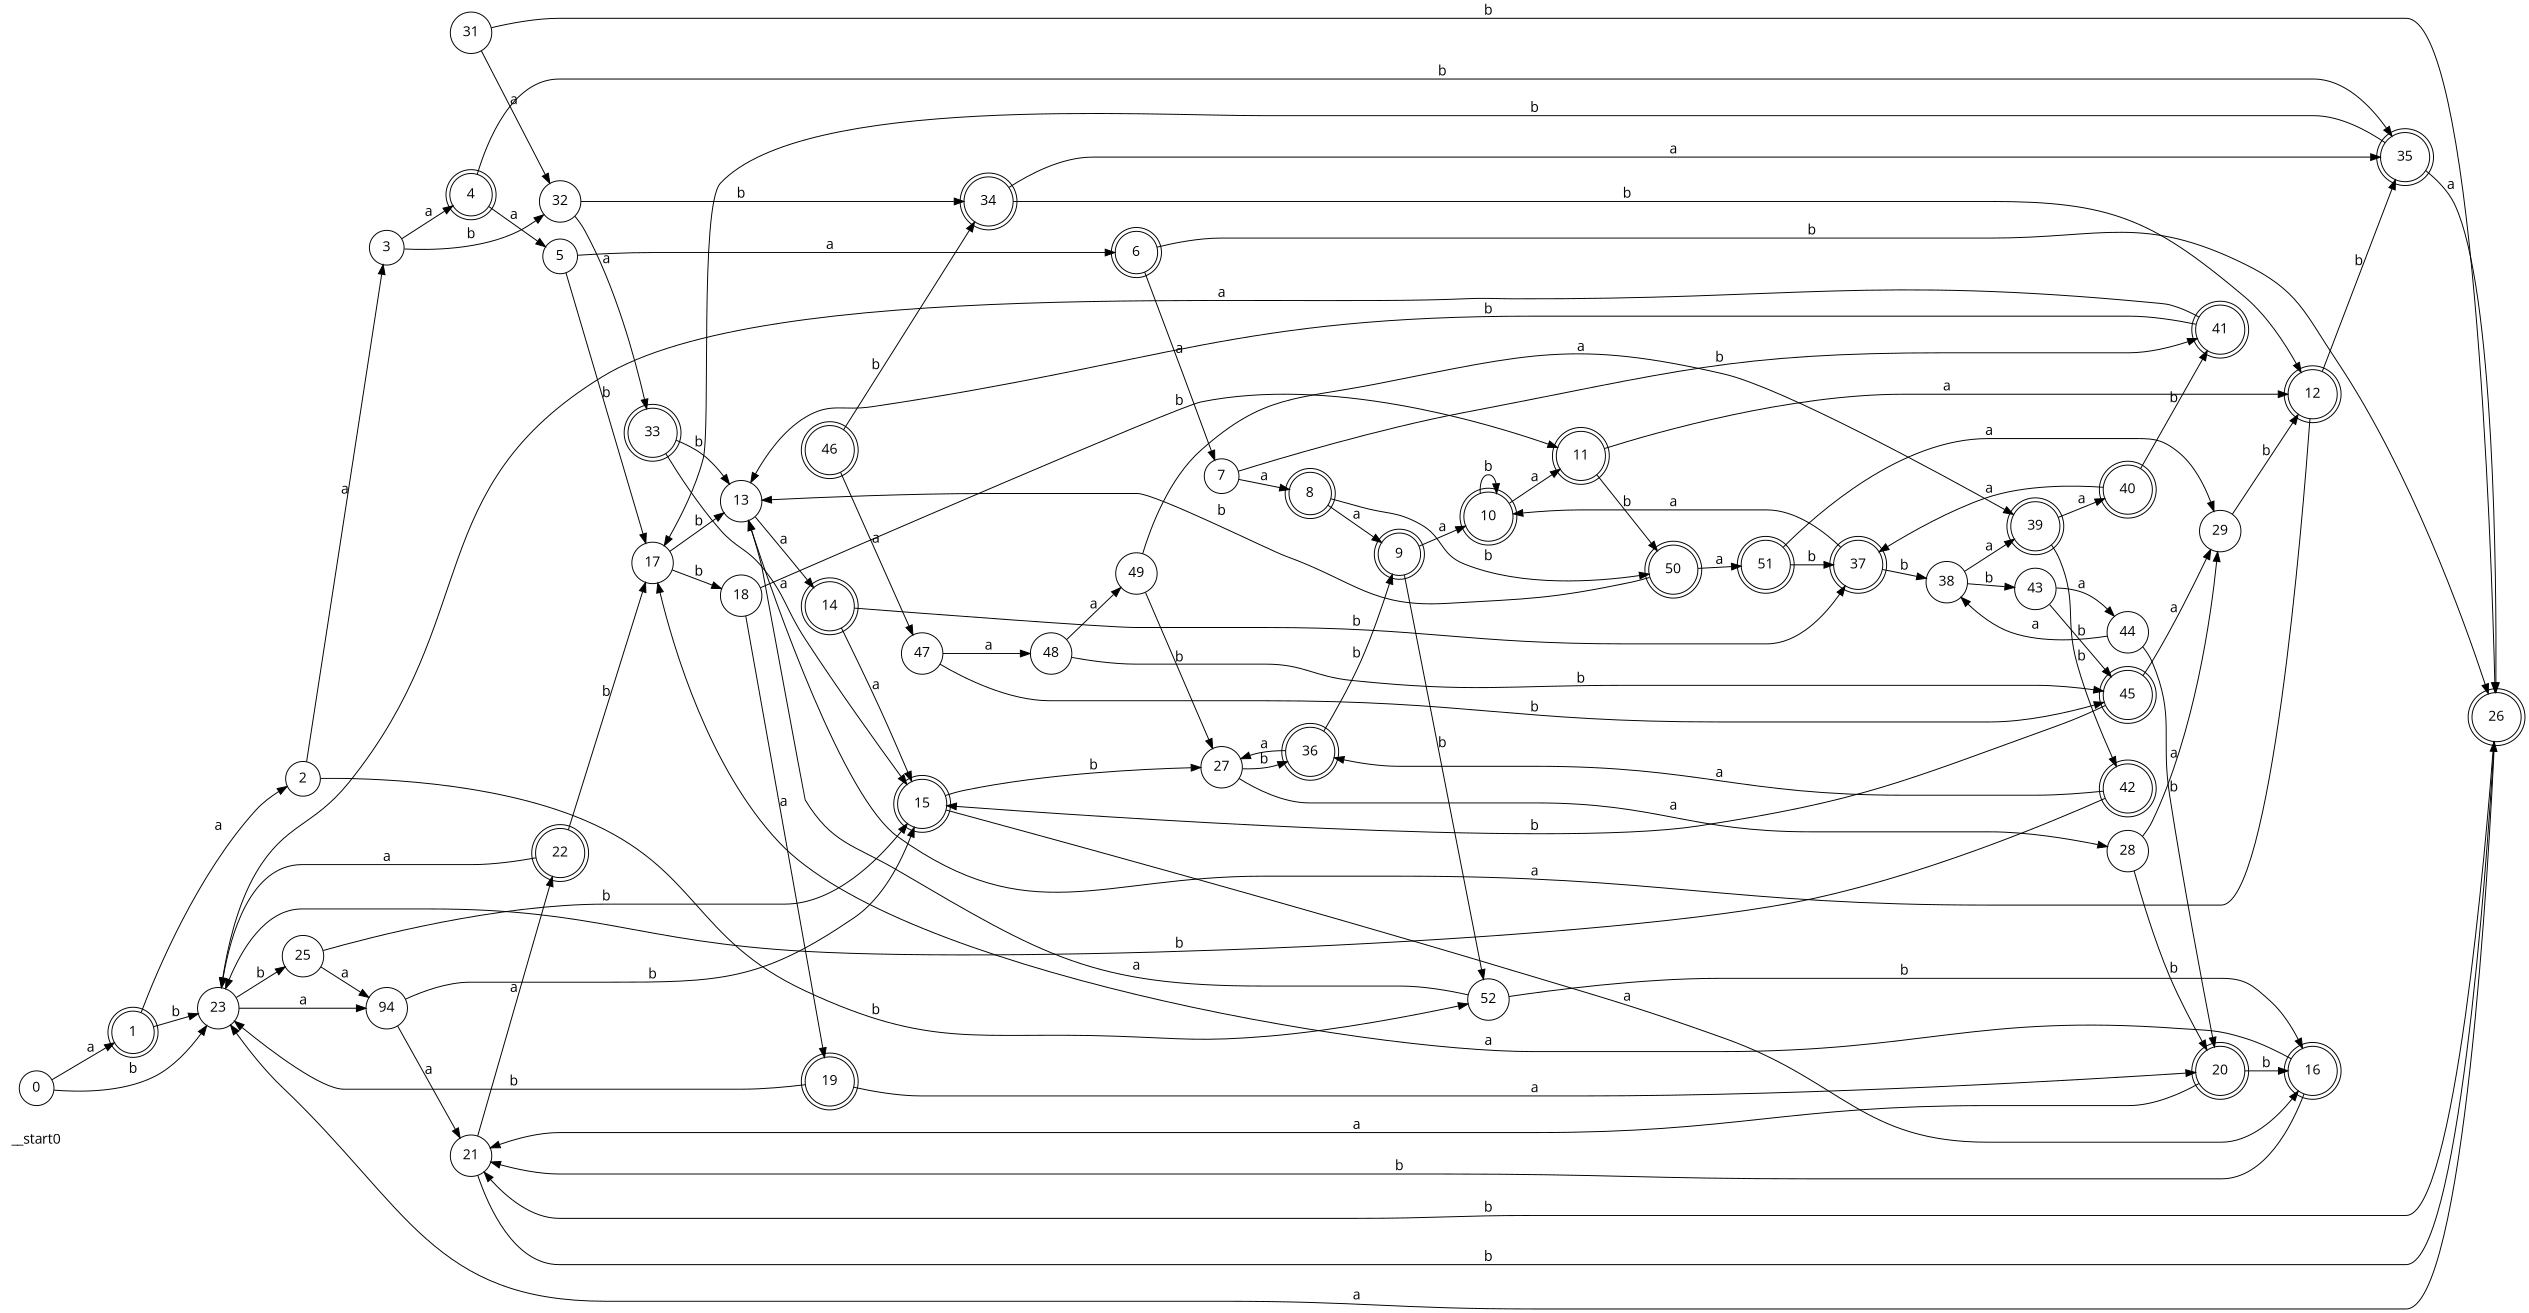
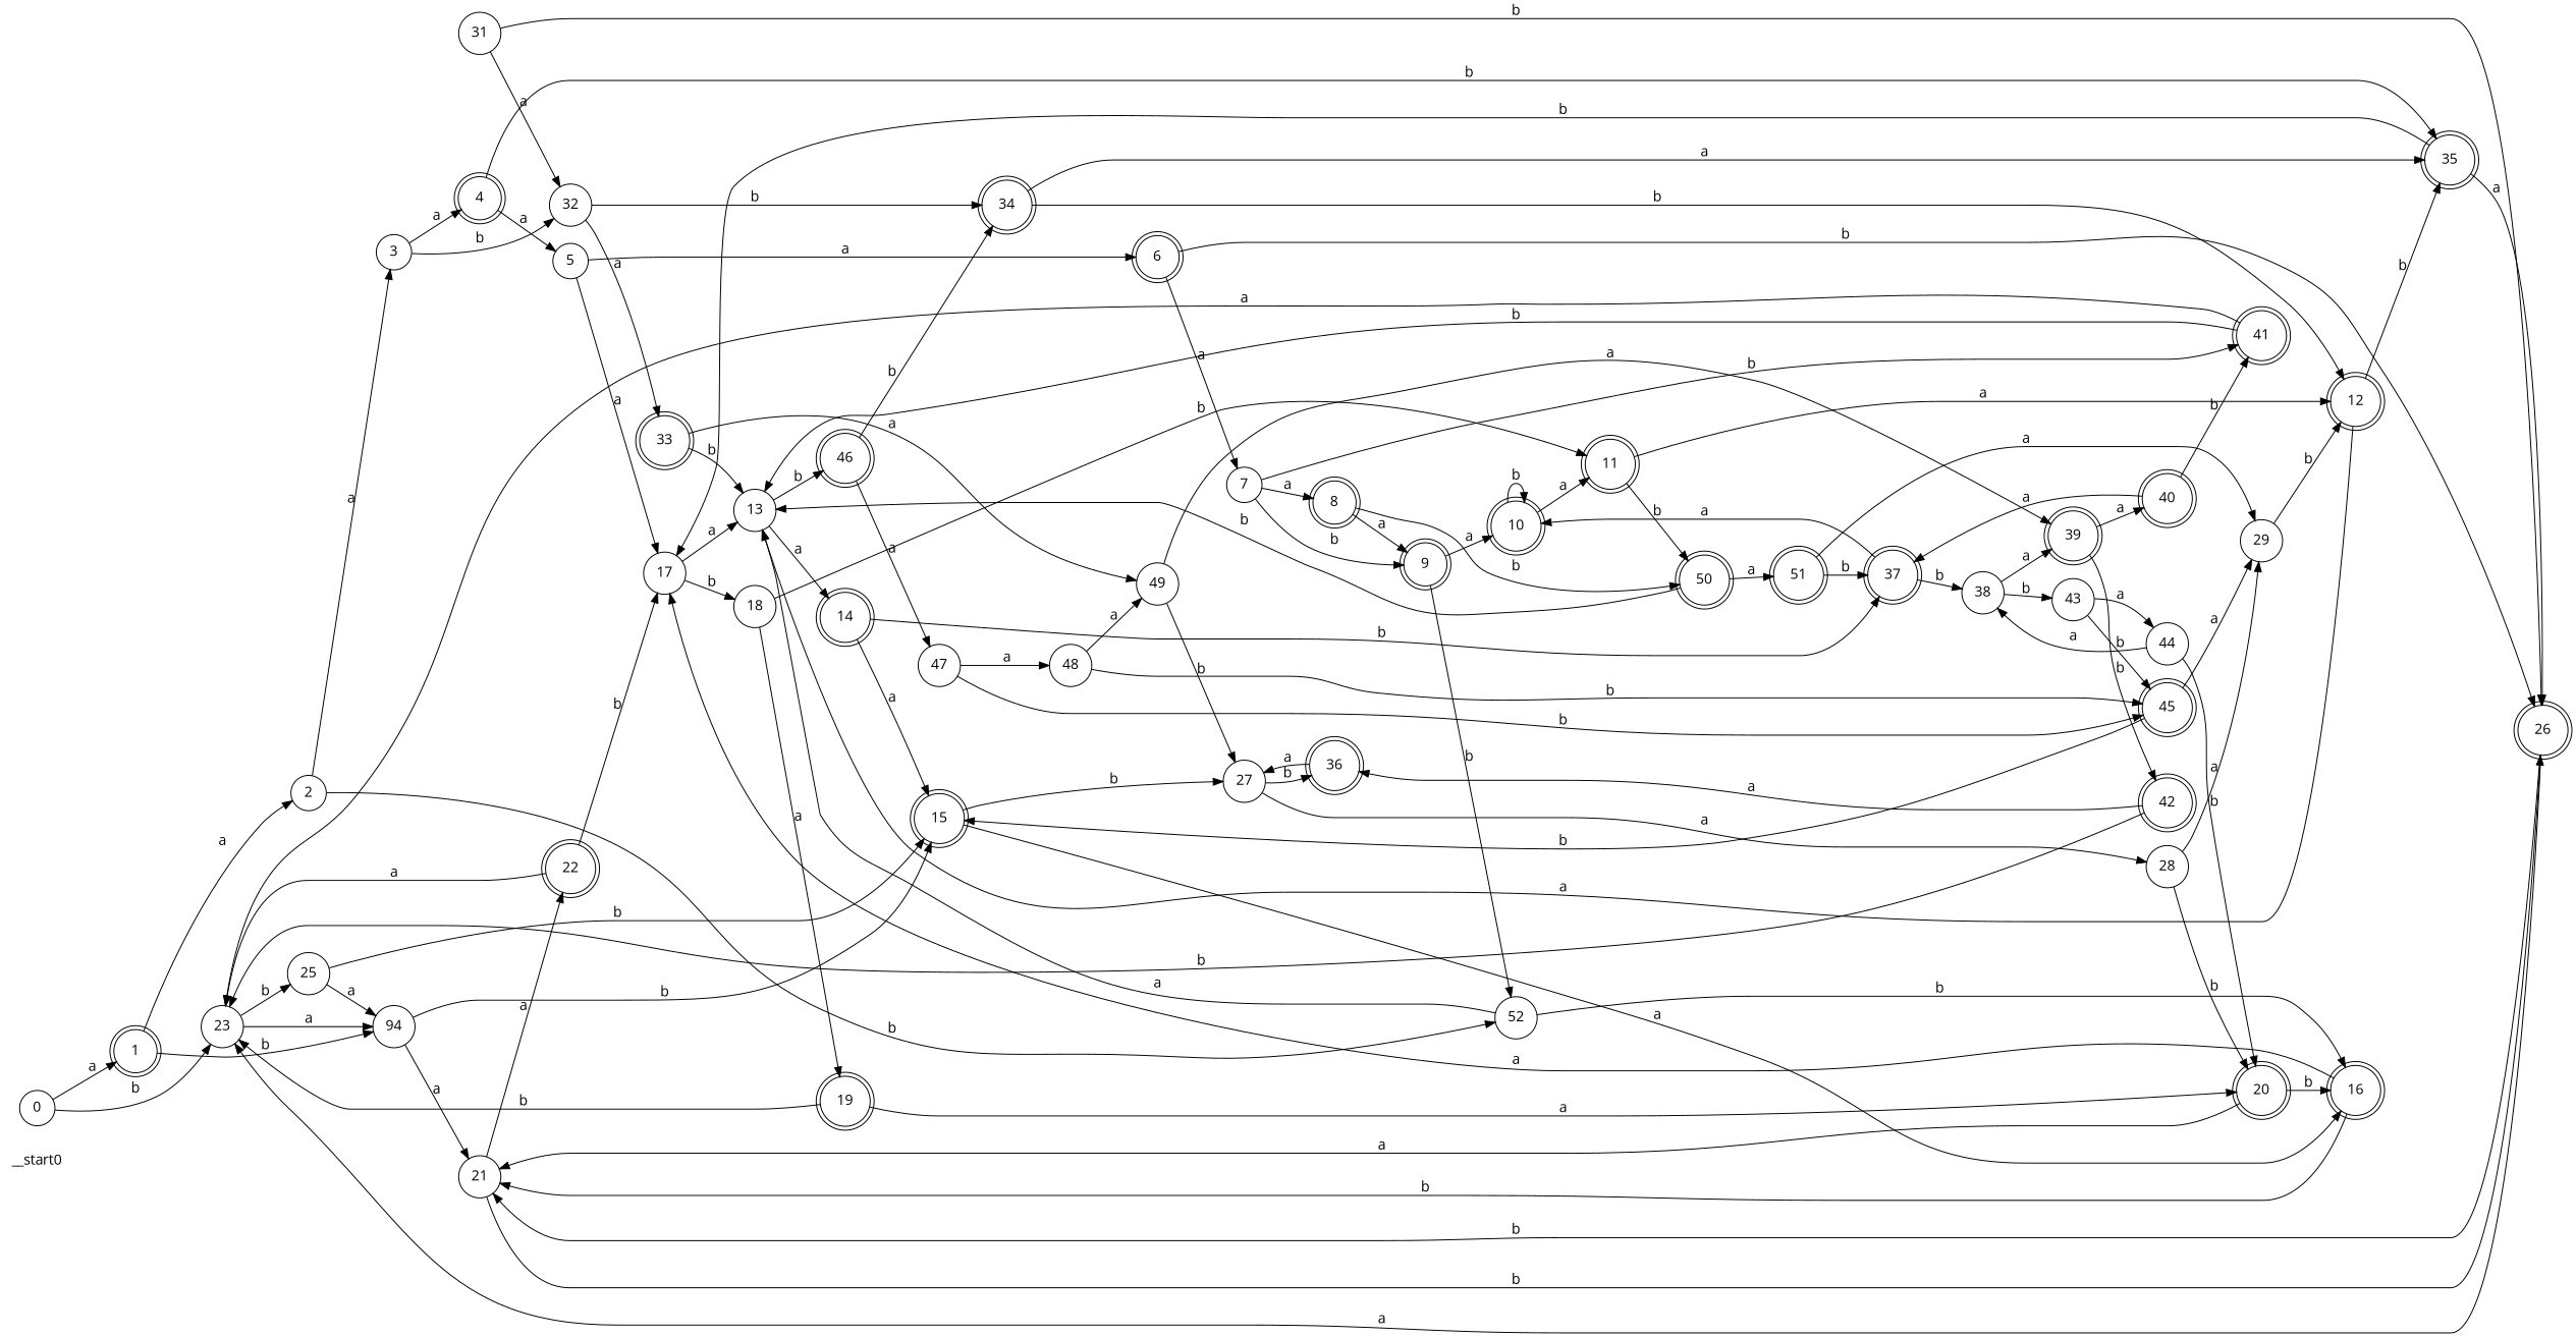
  digraph {
    fontname="Open Sans"
    rankdir=LR
    node [fontname="Open Sans" shape=doublecircle color=black fillcolor=white style="rounded,filled"]
    edge [fontname="Open Sans"]
    __start0 [shape=none color="" fillcolor="" style=""]
    n2 [label=0 shape=circle style=filled]
    n3 [label=1]
    n4 [label=23 shape=circle style=filled]
    n5 [label=2 shape=circle style=filled]
    n6 [label=94 shape=circle style=filled]
    n7 [label=25 shape=circle style=filled]
    n8 [label=3 shape=circle style=filled]
    n9 [label=52 shape=circle style=filled]
    n10 [label=4]
    n11 [label=32 shape=circle style=filled]
    n12 [label=13 shape=circle style=filled]
    n13 [label=16]
    n14 [label=5 shape=circle style=filled]
    n15 [label=35]
    n16 [label=33]
    n17 [label=34]
    n18 [label=6]
    n19 [label=17 shape=circle style=filled]
    n20 [label=26]
    n21 [label=7 shape=circle style=filled]
    n22 [label=18 shape=circle style=filled]
    n23 [label=8]
    n24 [label=41]
    n25 [label=21 shape=circle style=filled]
    n26 [label=9]
    n27 [label=50]
    n28 [label=10]
    n29 [label=51]
    n30 [label=11]
    n31 [label=12]
    n32 [label=14]
    n33 [label=46]
    n34 [label=15]
    n35 [label=37]
    n36 [label=47 shape=circle style=filled]
    n37 [label=27 shape=circle style=filled]
    n38 [label=38 shape=circle style=filled]
    n39 [label=28 shape=circle style=filled]
    n40 [label=36]
    n41 [label=22]
    n42 [label=19]
    n43 [label=20]
    n44 [label=29 shape=circle style=filled]
    n45 [label=31 shape=circle style=filled]
    n46 [label=39]
    n47 [label=43 shape=circle style=filled]
    n48 [label=40]
    n49 [label=42]
    n50 [label=44 shape=circle style=filled]
    n51 [label=45]
    n52 [label=48 shape=circle style=filled]
    n53 [label=49 shape=circle style=filled]
    n2 -> n3 [label=a]
    n2 -> n4 [label=b]
-   n3 -> n4 [label=b]
+   n3 -> n6 [label=b]
    n3 -> n5 [label=a]
    n4 -> n6 [label=a]
    n4 -> n7 [label=b]
    n5 -> n8 [label=a]
    n5 -> n9 [label=b]
    n6 -> n25 [label=a]
    n6 -> n34 [label=b]
    n7 -> n6 [label=a]
    n7 -> n34 [label=b]
    n8 -> n10 [label=a]
    n8 -> n11 [label=b]
    n9 -> n12 [label=a]
    n9 -> n13 [label=b]
    n10 -> n14 [label=a]
    n10 -> n15 [label=b]
    n11 -> n16 [label=a]
    n11 -> n17 [label=b]
    n12 -> n32 [label=a]
+   n12 -> n33 [label=b]
    n13 -> n19 [label=a]
    n13 -> n25 [label=b]
    n14 -> n18 [label=a]
-   n14 -> n19 [label=b]
+   n14 -> n19 [label=a]
    n15 -> n19 [label=b]
    n15 -> n20 [label=a]
    n16 -> n12 [label=b]
-   n16 -> n34 [label=a]
+   n16 -> n53 [label=a]
    n17 -> n15 [label=a]
    n17 -> n31 [label=b]
    n18 -> n20 [label=b]
    n18 -> n21 [label=a]
-   n19 -> n12 [label=b]
+   n19 -> n12 [label=a]
    n19 -> n22 [label=b]
    n20 -> n4 [label=a]
    n20 -> n25 [label=b]
    n21 -> n23 [label=a]
    n21 -> n24 [label=b]
    n22 -> n30 [label=b]
    n22 -> n42 [label=a]
    n23 -> n26 [label=a]
    n23 -> n27 [label=b]
    n24 -> n4 [label=a]
    n24 -> n12 [label=b]
    n25 -> n20 [label=b]
    n25 -> n41 [label=a]
    n26 -> n9 [label=b]
    n26 -> n28 [label=a]
    n27 -> n12 [label=b]
    n27 -> n29 [label=a]
    n28 -> n28 [label=b]
    n28 -> n30 [label=a]
    n29 -> n35 [label=b]
    n29 -> n44 [label=a]
    n30 -> n27 [label=b]
    n30 -> n31 [label=a]
    n31 -> n12 [label=a]
    n31 -> n15 [label=b]
    n32 -> n34 [label=a]
    n32 -> n35 [label=b]
    n33 -> n17 [label=b]
    n33 -> n36 [label=a]
    n34 -> n13 [label=a]
    n34 -> n37 [label=b]
    n35 -> n28 [label=a]
    n35 -> n38 [label=b]
    n36 -> n51 [label=b]
    n36 -> n52 [label=a]
    n37 -> n39 [label=a]
    n37 -> n40 [label=b]
    n38 -> n46 [label=a]
    n38 -> n47 [label=b]
    n39 -> n43 [label=b]
    n39 -> n44 [label=a]
-   n40 -> n26 [label=b]
+   n21 -> n26 [label=b]
    n40 -> n37 [label=a]
    n41 -> n4 [label=a]
    n41 -> n19 [label=b]
    n42 -> n4 [label=b]
    n42 -> n43 [label=a]
    n43 -> n13 [label=b]
    n43 -> n25 [label=a]
    n44 -> n31 [label=b]
    n45 -> n11 [label=a]
    n45 -> n20 [label=b]
    n46 -> n48 [label=a]
    n46 -> n49 [label=b]
    n47 -> n50 [label=a]
    n47 -> n51 [label=b]
    n48 -> n24 [label=b]
    n48 -> n35 [label=a]
    n49 -> n4 [label=b]
    n49 -> n40 [label=a]
    n50 -> n38 [label=a]
    n50 -> n43 [label=b]
    n51 -> n34 [label=b]
    n51 -> n44 [label=a]
    n52 -> n51 [label=b]
    n52 -> n53 [label=a]
    n53 -> n37 [label=b]
    n53 -> n46 [label=a]
  }
